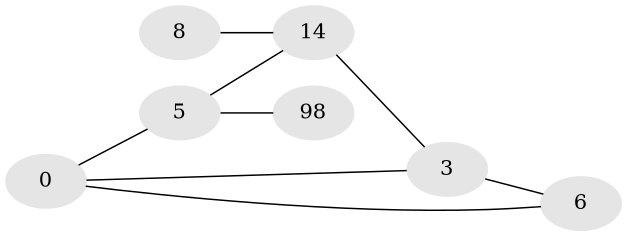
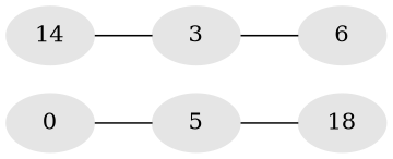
  graph {
    rankdir=LR
    node [color=gray90 style=filled]
    n1 [label=0 super="+4+10+13"]
    n2 [label=5 super="+7"]
    3 [super="+5+9+12"]
    6
    14 [super="+19"]
-   18 [super="+4+19" label=98]
-   8 [super="+13+16"]
+   18 [super="+4+19"]
    n1 -- n2
-   n1 -- 3
-   n1 -- 6
-   n2 -- 14
    n2 -- 18
    3 -- 6
    14 -- 3
-   8 -- 14
  }
